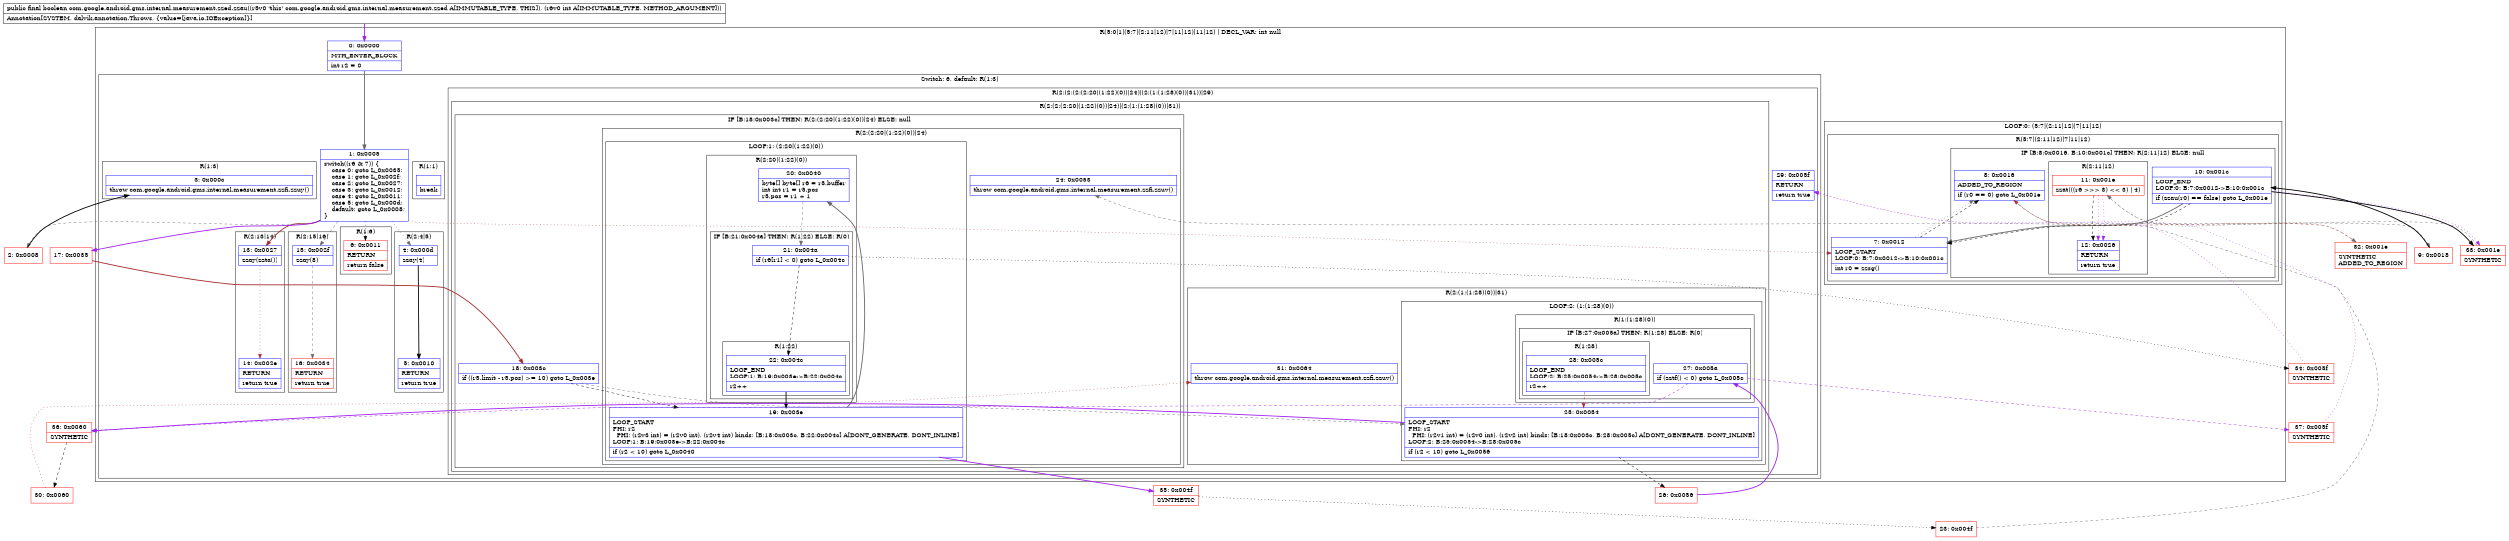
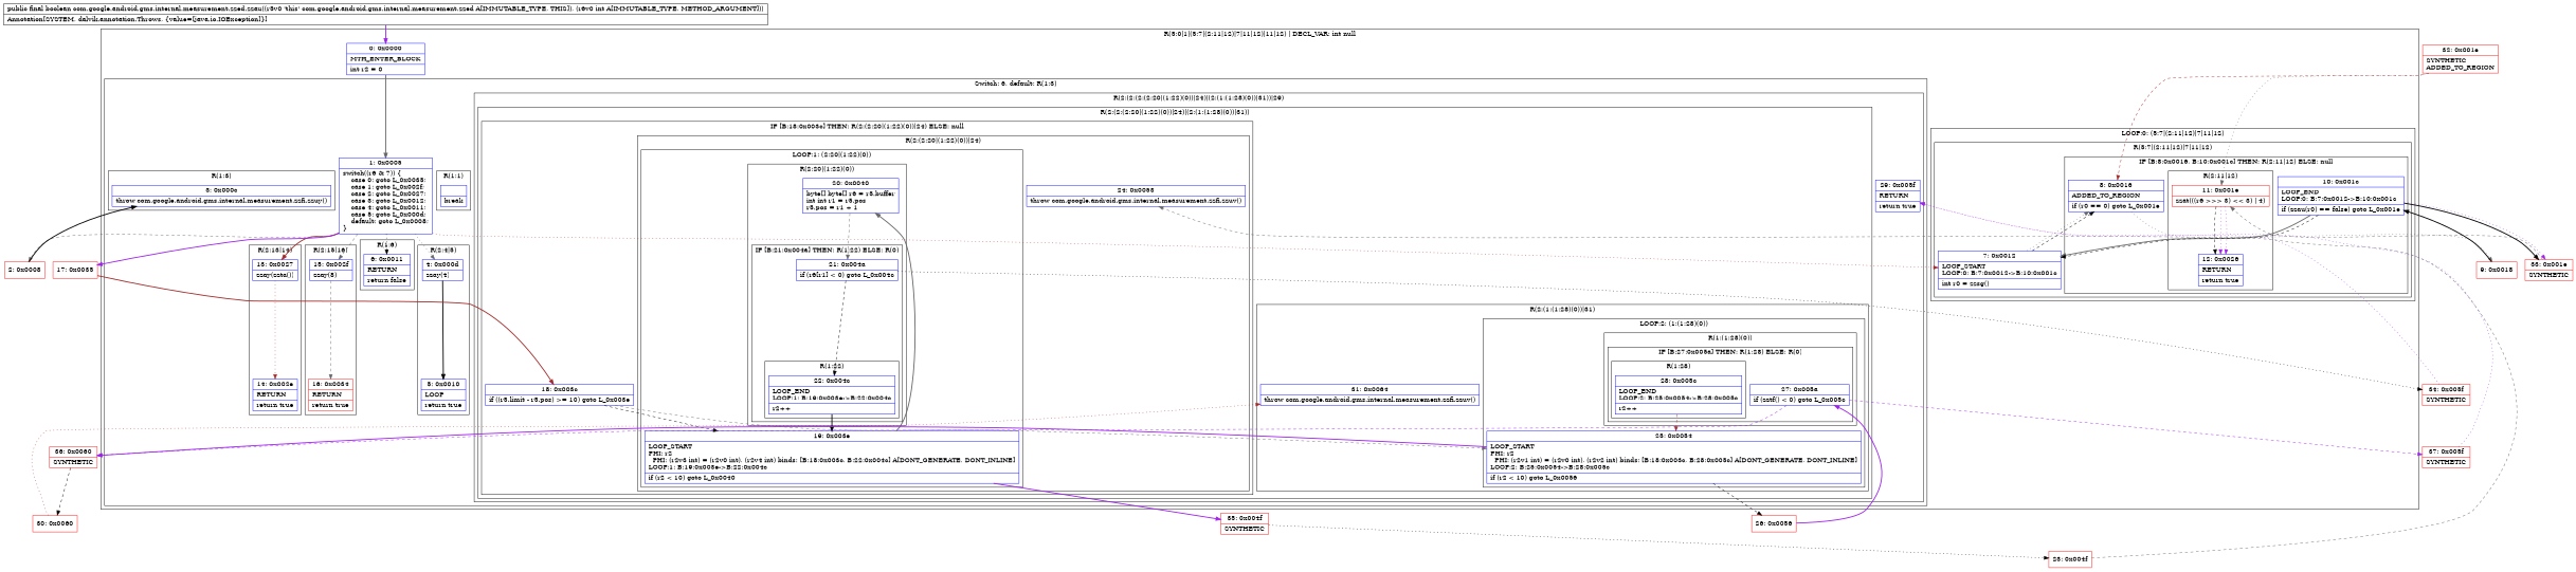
  digraph {
    node [color=blue shape=record]
    edge [color=black style=dashed]
    n1 [label="{22\:\ 0x004c|LOOP_END\lLOOP:1: B:19:0x003e\-\>B:22:0x004c\l|r2++\l}"]
    n2 [label="{21\:\ 0x004a|if (r6[r1] \< 0) goto L_0x004c\l}"]
    n3 [label="{20\:\ 0x0040|byte[] byte[] r6 = r5.buffer\lint int r1 = r5.pos\lr5.pos = r1 + 1\l}"]
    n4 [label="{19\:\ 0x003e|LOOP_START\lPHI: r2 \l  PHI: (r2v3 int) = (r2v0 int), (r2v4 int) binds: [B:18:0x003c, B:22:0x004c] A[DONT_GENERATE, DONT_INLINE]\lLOOP:1: B:19:0x003e\-\>B:22:0x004c\l|if (r2 \< 10) goto L_0x0040\l}"]
    n5 [label="{24\:\ 0x0053|throw com.google.android.gms.internal.measurement.zzfi.zzuv()\l}"]
    n6 [label="{18\:\ 0x003c|if ((r5.limit \- r5.pos) \>= 10) goto L_0x003e\l}"]
    n7 [label="{28\:\ 0x005c|LOOP_END\lLOOP:2: B:25:0x0054\-\>B:28:0x005c\l|r2++\l}"]
    n8 [label="{27\:\ 0x005a|if (zztf() \< 0) goto L_0x005c\l}"]
    n9 [label="{25\:\ 0x0054|LOOP_START\lPHI: r2 \l  PHI: (r2v1 int) = (r2v0 int), (r2v2 int) binds: [B:18:0x003c, B:28:0x005c] A[DONT_GENERATE, DONT_INLINE]\lLOOP:2: B:25:0x0054\-\>B:28:0x005c\l|if (r2 \< 10) goto L_0x0056\l}"]
    n10 [label="{31\:\ 0x0064|throw com.google.android.gms.internal.measurement.zzfi.zzuv()\l}"]
    n11 [label="{29\:\ 0x005f|RETURN\l|return true\l}"]
    n12 [label="{13\:\ 0x0027|zzay(zzta())\l}"]
    n13 [label="{14\:\ 0x002e|RETURN\l|return true\l}"]
    n14 [label="{15\:\ 0x002f|zzay(8)\l}"]
    n15 [color=red label="{16\:\ 0x0034|RETURN\l|return true\l}"]
    n16 [label="{|break\l}"]
-   n17 [color=red label="{6\:\ 0x0011|RETURN\l|return false\l}"]
+   n17 [label="{6\:\ 0x0011|RETURN\l|return false\l}"]
    n18 [label="{4\:\ 0x000d|zzay(4)\l}"]
-   n19 [label="{5\:\ 0x0010|RETURN\l|return true\l}"]
+   n19 [label="{5\:\ 0x0010|LOOP\l|return true\l}"]
    n20 [label="{3\:\ 0x000c|throw com.google.android.gms.internal.measurement.zzfi.zzuy()\l}"]
    n21 [label="{1\:\ 0x0005|switch((r6 & 7)) \{\l    case 0: goto L_0x0035;\l    case 1: goto L_0x002f;\l    case 2: goto L_0x0027;\l    case 3: goto L_0x0012;\l    case 4: goto L_0x0011;\l    case 5: goto L_0x000d;\l    default: goto L_0x0008;\l\}\l}"]
    n22 [color=red label="{11\:\ 0x001e|zzat(((r6 \>\>\> 3) \<\< 3) \| 4)\l}"]
    n23 [label="{12\:\ 0x0026|RETURN\l|return true\l}"]
    n24 [label="{10\:\ 0x001c|LOOP_END\lLOOP:0: B:7:0x0012\-\>B:10:0x001c\l|if (zzau(r0) == false) goto L_0x001e\l}"]
    n25 [label="{8\:\ 0x0016|ADDED_TO_REGION\l|if (r0 == 0) goto L_0x001e\l}"]
    n26 [label="{7\:\ 0x0012|LOOP_START\lLOOP:0: B:7:0x0012\-\>B:10:0x001c\l|int r0 = zzsg()\l}"]
    n27 [label="{0\:\ 0x0000|MTH_ENTER_BLOCK\l|int r2 = 0\l}"]
    n28 [color=red label="{34\:\ 0x005f|SYNTHETIC\l}"]
    n29 [color=red label="{35\:\ 0x004f|SYNTHETIC\l}"]
    n30 [color=red label="{36\:\ 0x0060|SYNTHETIC\l}"]
    n31 [color=red label="{37\:\ 0x005f|SYNTHETIC\l}"]
    n32 [color=red label="{26\:\ 0x0056}"]
    n33 [color=red label="{2\:\ 0x0008}"]
    n34 [color=red label="{17\:\ 0x0035}"]
    n35 [color=red label="{33\:\ 0x001e|SYNTHETIC\l}"]
    n36 [color=red label="{9\:\ 0x0018}"]
    n37 [color=red label="{23\:\ 0x004f}"]
    n38 [color=red label="{30\:\ 0x0060}"]
    n39 [color=red label="{32\:\ 0x001e|SYNTHETIC\lADDED_TO_REGION\l}"]
    n40 [label="{public final boolean com.google.android.gms.internal.measurement.zzed.zzau((r5v0 'this' com.google.android.gms.internal.measurement.zzed A[IMMUTABLE_TYPE, THIS]), (r6v0 int A[IMMUTABLE_TYPE, METHOD_ARGUMENT]))  | Annotation[SYSTEM, dalvik.annotation.Throws, \{value=[java.io.IOException]\}]\l}" color=""]
    subgraph cluster_1 {
      label="R(5:0|1|(5:7|(2:11|12)|7|11|12)|11|12) | DECL_VAR: int null\l"
      n27
      subgraph cluster_2 {
        label="Switch: 6, default: R(1:3)"
        n21
        subgraph cluster_3 {
          label="R(2:(2:(2:(2:20|(1:22)(0))|24)|(2:(1:(1:28)(0))|31))|29)"
          n11
          subgraph cluster_4 {
            label="R(2:(2:(2:20|(1:22)(0))|24)|(2:(1:(1:28)(0))|31))"
            subgraph cluster_5 {
              label="IF [B:18:0x003c] THEN: R(2:(2:20|(1:22)(0))|24) ELSE: null"
              n6
              subgraph cluster_6 {
                label="R(2:(2:20|(1:22)(0))|24)"
                n5
                subgraph cluster_7 {
                  label="LOOP:1: (2:20|(1:22)(0))"
                  n4
                  subgraph cluster_8 {
                    label="R(2:20|(1:22)(0))"
                    n3
                    subgraph cluster_9 {
                      label="IF [B:21:0x004a] THEN: R(1:22) ELSE: R(0)"
                      n2
                      subgraph cluster_10 {
                        label="R(1:22)"
                        n1
                      }
                      subgraph cluster_11 {
                        label="R(0)"
                      }
                    }
                  }
                }
              }
            }
            subgraph cluster_12 {
              label="R(2:(1:(1:28)(0))|31)"
              n10
              subgraph cluster_13 {
                label="LOOP:2: (1:(1:28)(0))"
                n9
                subgraph cluster_14 {
                  label="R(1:(1:28)(0))"
                  subgraph cluster_15 {
                    label="IF [B:27:0x005a] THEN: R(1:28) ELSE: R(0)"
                    n8
                    subgraph cluster_16 {
                      label="R(1:28)"
                      n7
                    }
                    subgraph cluster_17 {
                      label="R(0)"
                    }
                  }
                }
              }
            }
          }
        }
        subgraph cluster_18 {
          label="R(2:13|14)"
          n12
          n13
        }
        subgraph cluster_19 {
          label="R(2:15|16)"
          n14
          n15
        }
        subgraph cluster_20 {
          label="R(1:1)"
          n16
        }
        subgraph cluster_21 {
          label="R(1:6)"
          n17
        }
        subgraph cluster_22 {
          label="R(2:4|5)"
          n18
          n19
        }
        subgraph cluster_23 {
          label="R(1:3)"
          n20
        }
      }
      subgraph cluster_24 {
        label="LOOP:0: (5:7|(2:11|12)|7|11|12)"
        subgraph cluster_25 {
          label="R(5:7|(2:11|12)|7|11|12)"
          n26
          subgraph cluster_26 {
            label="IF [B:8:0x0016, B:10:0x001c] THEN: R(2:11|12) ELSE: null"
            n24
            n25
            subgraph cluster_27 {
              label="R(2:11|12)"
              n22
              n23
            }
          }
        }
      }
    }
    n1 -> n4 [style=bold]
    n2 -> n1
    n2 -> n28 [style=dotted]
    n3 -> n2 [color=gray40]
    n4 -> n3 [color=gray40 style=bold]
    n4 -> n29 [color=purple style=bold]
    n6 -> n4
    n6 -> n9 [color=gray40]
    n7 -> n9 [color=brown]
    n8 -> n30 [color=purple]
    n8 -> n31 [color=purple]
    n9 -> n30 [color=purple style=bold]
    n9 -> n32
    n12 -> n13 [color=brown style=dotted]
    n14 -> n15 [color=gray40]
    n18 -> n19 [style=bold]
    n21 -> n12 [color=brown style=bold]
    n21 -> n14 [color=gray40]
    n21 -> n17 [style=dotted]
    n21 -> n18 [color=gray40 style=dotted]
    n21 -> n26 [color=brown style=dotted]
    n21 -> n33 [color=gray40]
    n21 -> n34 [color=purple style=bold]
    n22 -> n23
    n22 -> n23 [color=purple style=dotted]
    n22 -> n23 [color=purple style=dotted]
    n24 -> n26 [color=gray40 style=bold]
    n24 -> n26
    n24 -> n35 [style=bold]
    n24 -> n35 [color=purple style=dotted]
-   n25 -> n36 [color=gray40]
+   n25 -> n36 [color=gray40 style=dotted]
    n26 -> n25 [color=gray40 style=dotted]
    n26 -> n25
    n27 -> n21 [color=gray40 style=bold]
    n28 -> n11 [color=purple style=dotted]
    n29 -> n37 [style=dotted]
    n30 -> n38
    n31 -> n11 [color=purple style=dotted]
    n32 -> n8 [color=purple style=bold]
    n33 -> n20 [style=bold]
    n34 -> n6 [color=brown style=bold]
    n35 -> n22 [color=gray40]
    n36 -> n24 [style=bold]
    n37 -> n5 [color=gray40]
    n38 -> n10 [color=brown style=dotted]
-   n22 -> n39 [color=gray40 style=dotted]
+   n39 -> n22 [color=gray40 style=dotted]
    n39 -> n25 [color=brown]
    n40 -> n27 [color=purple style=bold]
  }
